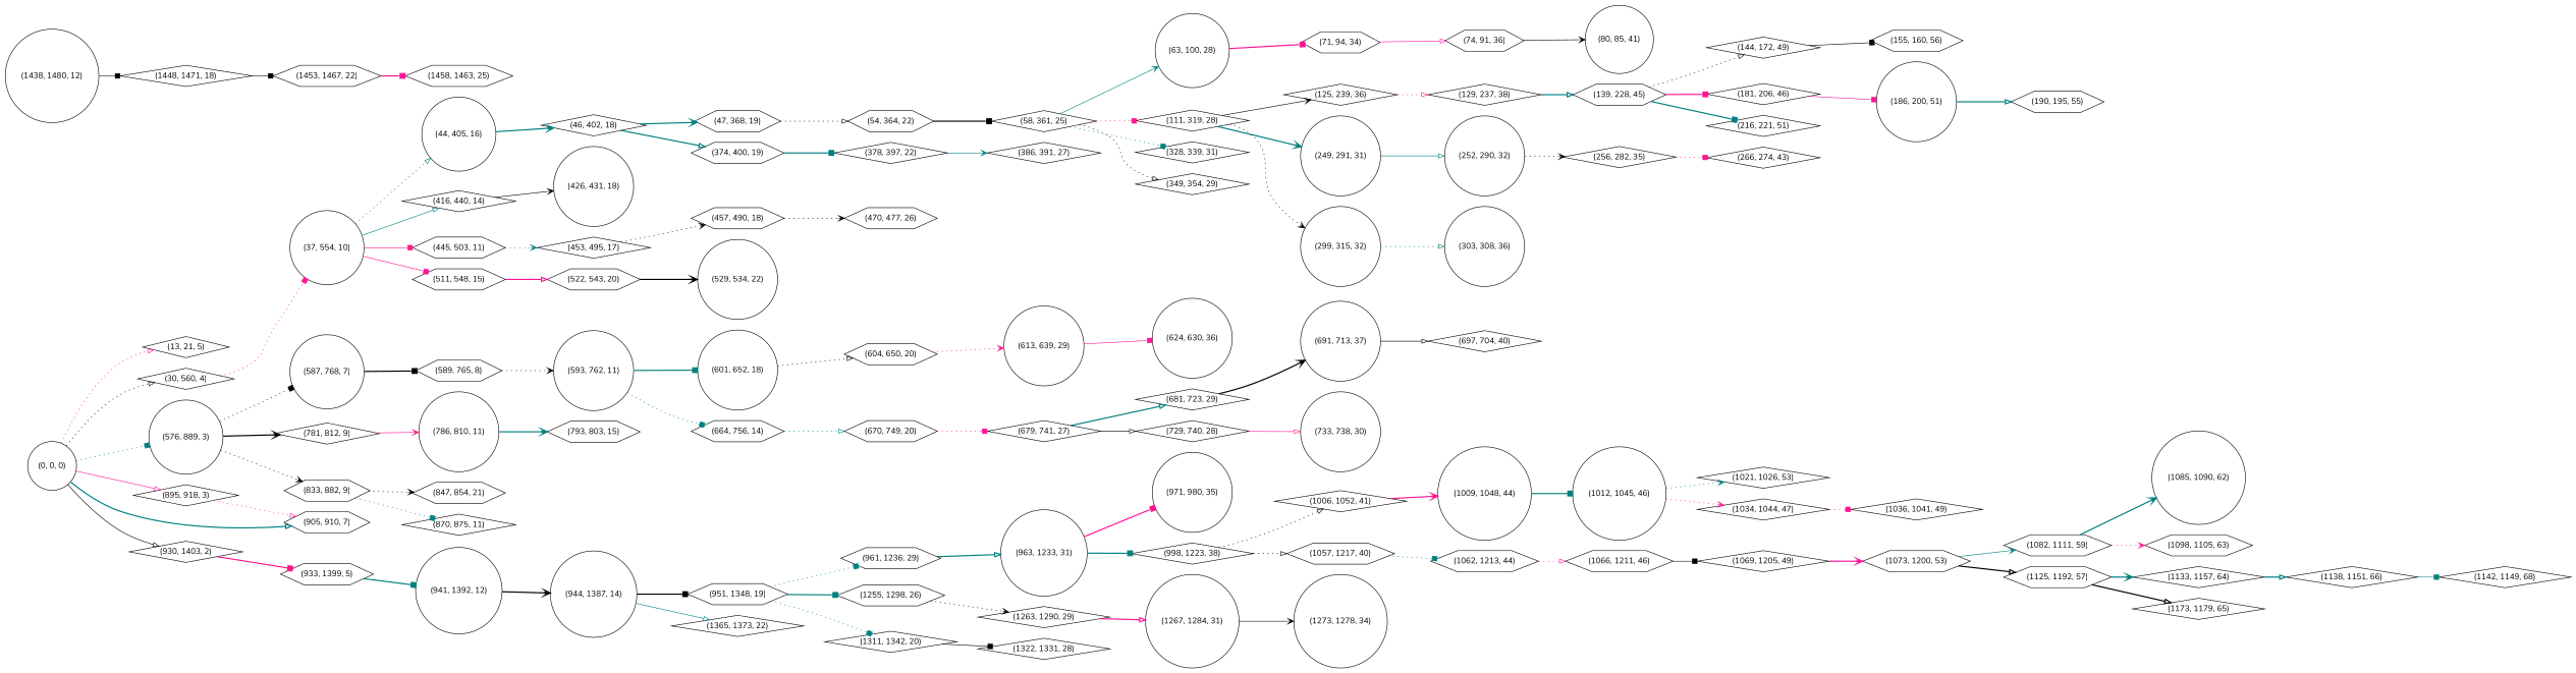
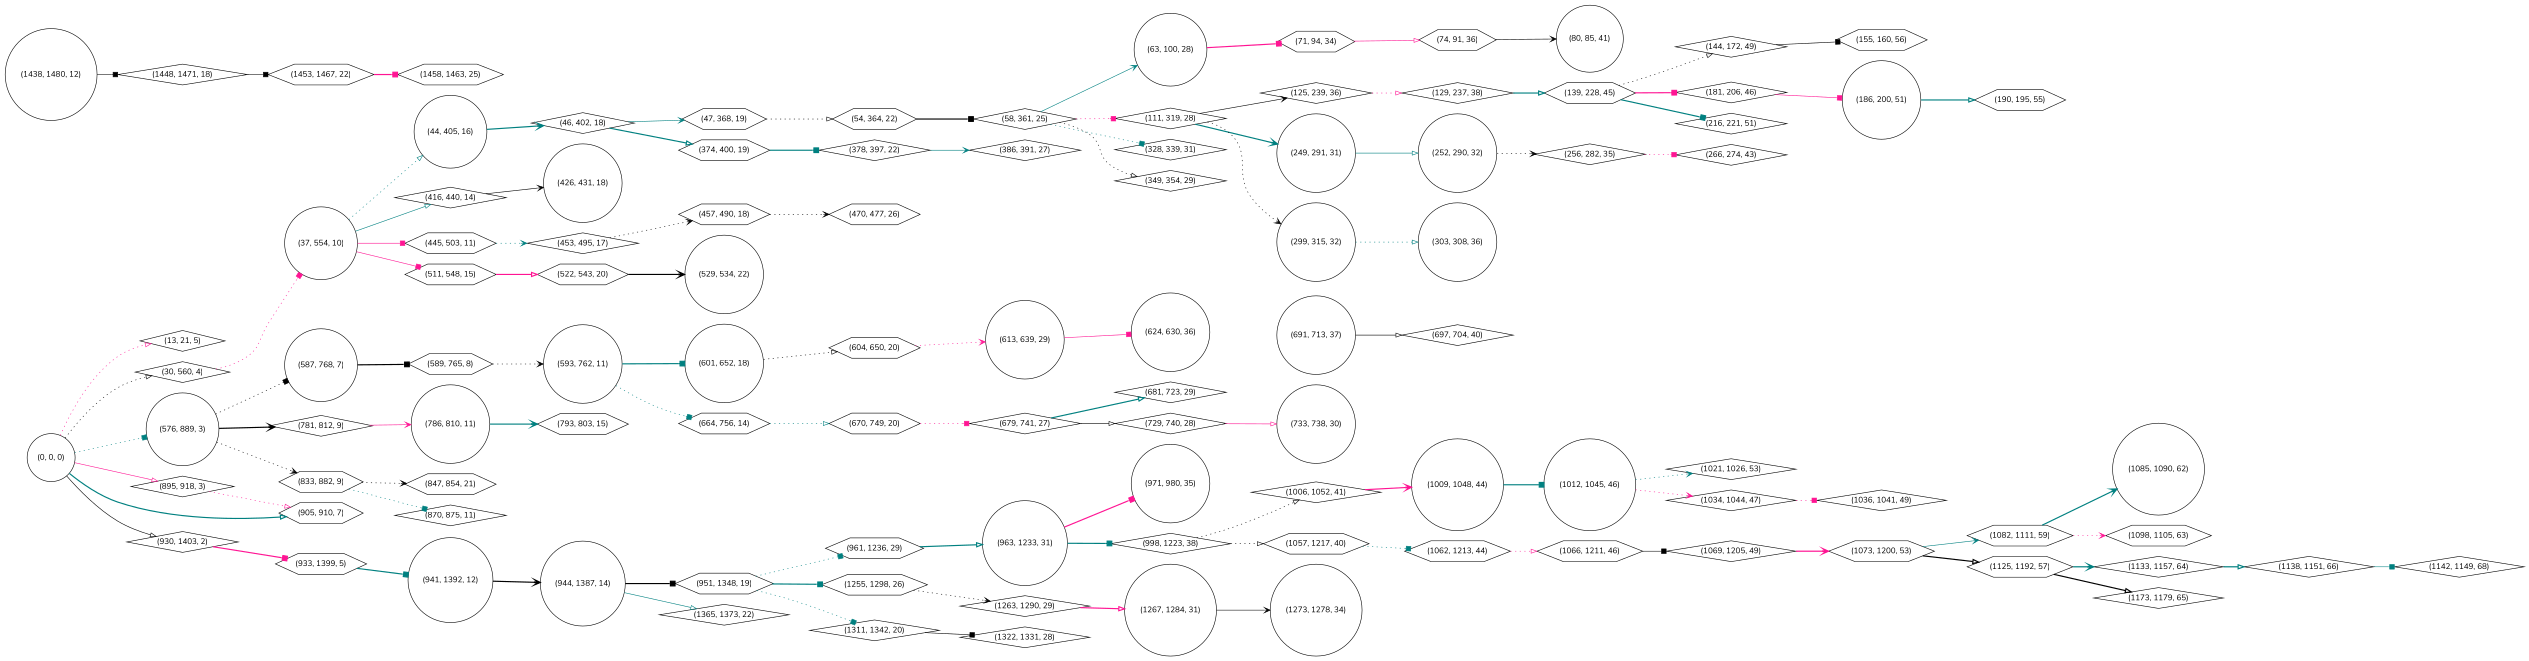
  digraph {
    fontname=Nunito
    rankdir=LR
    node [fontname=Nunito shape=diamond]
    edge [arrowhead=box color=teal fontname=Nunito style=dotted]
    "(0, 0, 0)" [shape=circle]
    "(13, 21, 5)"
    "(30, 560, 4)"
    "(576, 889, 3)" [shape=circle]
    "(895, 918, 3)"
    "(930, 1403, 2)"
    "(905, 910, 7)" [shape=hexagon]
    "(37, 554, 10)" [shape=circle]
    "(587, 768, 7)" [shape=circle]
    "(781, 812, 9)"
    "(833, 882, 9)" [shape=hexagon]
    "(933, 1399, 5)" [shape=hexagon]
    "(1438, 1480, 12)" [shape=circle]
    "(1448, 1471, 18)"
    "(44, 405, 16)" [shape=circle]
    "(416, 440, 14)"
    "(445, 503, 11)" [shape=hexagon]
    "(511, 548, 15)" [shape=hexagon]
    "(46, 402, 18)"
    "(426, 431, 18)" [shape=circle]
    "(453, 495, 17)"
    "(522, 543, 20)" [shape=hexagon]
    "(47, 368, 19)" [shape=hexagon]
    "(374, 400, 19)" [shape=hexagon]
    "(54, 364, 22)" [shape=hexagon]
    "(378, 397, 22)"
    "(58, 361, 25)"
    "(63, 100, 28)" [shape=circle]
    "(111, 319, 28)"
    "(328, 339, 31)"
    "(349, 354, 29)"
    "(71, 94, 34)" [shape=hexagon]
    "(125, 239, 36)"
    "(249, 291, 31)" [shape=circle]
    "(299, 315, 32)" [shape=circle]
    "(74, 91, 36)" [shape=hexagon]
    "(80, 85, 41)" [shape=circle]
    "(129, 237, 38)"
    "(252, 290, 32)" [shape=circle]
    "(303, 308, 36)" [shape=circle]
    "(139, 228, 45)" [shape=hexagon]
    "(144, 172, 49)"
    "(181, 206, 46)"
    "(216, 221, 51)"
    "(155, 160, 56)" [shape=hexagon]
    "(186, 200, 51)" [shape=circle]
    "(190, 195, 55)" [shape=hexagon]
    "(256, 282, 35)"
    "(266, 274, 43)"
    "(386, 391, 27)"
    "(457, 490, 18)" [shape=hexagon]
    "(470, 477, 26)" [shape=hexagon]
    "(529, 534, 22)" [shape=circle]
    "(589, 765, 8)" [shape=hexagon]
    "(786, 810, 11)" [shape=circle]
    "(847, 854, 21)" [shape=hexagon]
    "(870, 875, 11)"
    "(593, 762, 11)" [shape=circle]
    "(601, 652, 18)" [shape=circle]
    "(664, 756, 14)" [shape=hexagon]
    "(604, 650, 20)" [shape=hexagon]
    "(670, 749, 20)" [shape=hexagon]
    "(613, 639, 29)" [shape=circle]
    "(624, 630, 36)" [shape=circle]
    "(679, 741, 27)"
    "(681, 723, 29)"
    "(729, 740, 28)"
    "(691, 713, 37)" [shape=circle]
    "(733, 738, 30)" [shape=circle]
    "(697, 704, 40)"
    "(793, 803, 15)" [shape=hexagon]
    "(941, 1392, 12)" [shape=circle]
    "(944, 1387, 14)" [shape=circle]
    "(951, 1348, 19)" [shape=hexagon]
    "(1365, 1373, 22)"
    "(961, 1236, 29)" [shape=hexagon]
    "(1255, 1298, 26)" [shape=hexagon]
    "(1311, 1342, 20)"
    "(963, 1233, 31)" [shape=circle]
    "(1263, 1290, 29)"
    "(1322, 1331, 28)"
    "(971, 980, 35)" [shape=circle]
    "(998, 1223, 38)"
    "(1006, 1052, 41)"
    "(1057, 1217, 40)" [shape=hexagon]
    "(1009, 1048, 44)" [shape=circle]
    "(1062, 1213, 44)" [shape=hexagon]
    "(1012, 1045, 46)" [shape=circle]
    "(1021, 1026, 53)"
    "(1034, 1044, 47)"
    "(1036, 1041, 49)"
    "(1066, 1211, 46)" [shape=hexagon]
    "(1069, 1205, 49)"
    "(1073, 1200, 53)" [shape=hexagon]
    "(1082, 1111, 59)" [shape=hexagon]
    "(1125, 1192, 57)" [shape=hexagon]
    "(1085, 1090, 62)" [shape=circle]
    "(1098, 1105, 63)" [shape=hexagon]
    "(1133, 1157, 64)"
    "(1173, 1179, 65)"
    "(1138, 1151, 66)"
    "(1142, 1149, 68)"
    "(1267, 1284, 31)" [shape=circle]
    "(1273, 1278, 34)" [shape=circle]
    "(1453, 1467, 22)" [shape=hexagon]
    "(1458, 1463, 25)" [shape=hexagon]
    "(0, 0, 0)" -> "(13, 21, 5)" [arrowhead=onormal color=deeppink]
    "(0, 0, 0)" -> "(30, 560, 4)" [arrowhead=onormal color=black]
    "(0, 0, 0)" -> "(576, 889, 3)"
    "(0, 0, 0)" -> "(895, 918, 3)" [arrowhead=onormal color=deeppink style=solid]
    "(0, 0, 0)" -> "(930, 1403, 2)" [arrowhead=onormal color=black style=solid]
    "(0, 0, 0)" -> "(905, 910, 7)" [arrowhead=onormal style=bold]
    "(30, 560, 4)" -> "(37, 554, 10)" [color=deeppink]
    "(576, 889, 3)" -> "(587, 768, 7)" [color=black]
    "(576, 889, 3)" -> "(781, 812, 9)" [arrowhead=vee color=black style=bold]
    "(576, 889, 3)" -> "(833, 882, 9)" [arrowhead=vee color=black]
    "(895, 918, 3)" -> "(905, 910, 7)" [arrowhead=onormal color=deeppink]
    "(930, 1403, 2)" -> "(933, 1399, 5)" [color=deeppink style=bold]
    "(37, 554, 10)" -> "(44, 405, 16)" [arrowhead=onormal]
    "(37, 554, 10)" -> "(416, 440, 14)" [arrowhead=onormal style=solid]
    "(37, 554, 10)" -> "(445, 503, 11)" [color=deeppink style=solid]
    "(37, 554, 10)" -> "(511, 548, 15)" [color=deeppink style=solid]
    "(587, 768, 7)" -> "(589, 765, 8)" [color=black style=bold]
    "(781, 812, 9)" -> "(786, 810, 11)" [arrowhead=vee color=deeppink style=solid]
    "(833, 882, 9)" -> "(847, 854, 21)" [arrowhead=vee color=black]
    "(833, 882, 9)" -> "(870, 875, 11)"
    "(933, 1399, 5)" -> "(941, 1392, 12)" [style=bold]
    "(1438, 1480, 12)" -> "(1448, 1471, 18)" [color=black style=solid]
    "(1448, 1471, 18)" -> "(1453, 1467, 22)" [color=black style=solid]
    "(44, 405, 16)" -> "(46, 402, 18)" [arrowhead=vee style=bold]
    "(416, 440, 14)" -> "(426, 431, 18)" [arrowhead=vee color=black style=solid]
    "(445, 503, 11)" -> "(453, 495, 17)" [arrowhead=vee]
    "(511, 548, 15)" -> "(522, 543, 20)" [arrowhead=onormal color=deeppink style=bold]
-   "(46, 402, 18)" -> "(47, 368, 19)" [arrowhead=vee style=bold]
+   "(46, 402, 18)" -> "(47, 368, 19)" [arrowhead=vee style=solid]
    "(46, 402, 18)" -> "(374, 400, 19)" [arrowhead=onormal style=bold]
    "(453, 495, 17)" -> "(457, 490, 18)" [arrowhead=vee color=black]
    "(522, 543, 20)" -> "(529, 534, 22)" [arrowhead=vee color=black style=bold]
    "(47, 368, 19)" -> "(54, 364, 22)" [arrowhead=onormal color=black]
    "(374, 400, 19)" -> "(378, 397, 22)" [style=bold]
    "(54, 364, 22)" -> "(58, 361, 25)" [color=black style=bold]
    "(378, 397, 22)" -> "(386, 391, 27)" [arrowhead=vee style=solid]
    "(58, 361, 25)" -> "(63, 100, 28)" [arrowhead=vee style=solid]
    "(58, 361, 25)" -> "(111, 319, 28)" [color=deeppink]
    "(58, 361, 25)" -> "(328, 339, 31)"
    "(58, 361, 25)" -> "(349, 354, 29)" [arrowhead=onormal color=black]
    "(63, 100, 28)" -> "(71, 94, 34)" [color=deeppink style=bold]
    "(111, 319, 28)" -> "(125, 239, 36)" [arrowhead=vee color=black style=solid]
    "(111, 319, 28)" -> "(249, 291, 31)" [arrowhead=vee style=bold]
    "(111, 319, 28)" -> "(299, 315, 32)" [arrowhead=vee color=black]
    "(71, 94, 34)" -> "(74, 91, 36)" [arrowhead=onormal color=deeppink style=solid]
    "(125, 239, 36)" -> "(129, 237, 38)" [arrowhead=onormal color=deeppink]
    "(249, 291, 31)" -> "(252, 290, 32)" [arrowhead=onormal style=solid]
    "(299, 315, 32)" -> "(303, 308, 36)" [arrowhead=onormal]
    "(74, 91, 36)" -> "(80, 85, 41)" [arrowhead=vee color=black style=solid]
    "(129, 237, 38)" -> "(139, 228, 45)" [arrowhead=onormal style=bold]
    "(252, 290, 32)" -> "(256, 282, 35)" [arrowhead=vee color=black]
    "(139, 228, 45)" -> "(144, 172, 49)" [arrowhead=onormal color=black]
    "(139, 228, 45)" -> "(181, 206, 46)" [color=deeppink style=bold]
    "(139, 228, 45)" -> "(216, 221, 51)" [style=bold]
    "(144, 172, 49)" -> "(155, 160, 56)" [color=black style=solid]
    "(181, 206, 46)" -> "(186, 200, 51)" [color=deeppink style=solid]
    "(186, 200, 51)" -> "(190, 195, 55)" [arrowhead=onormal style=bold]
    "(256, 282, 35)" -> "(266, 274, 43)" [color=deeppink]
    "(457, 490, 18)" -> "(470, 477, 26)" [arrowhead=vee color=black]
    "(589, 765, 8)" -> "(593, 762, 11)" [arrowhead=vee color=black]
    "(786, 810, 11)" -> "(793, 803, 15)" [arrowhead=vee style=bold]
    "(593, 762, 11)" -> "(601, 652, 18)" [style=bold]
    "(593, 762, 11)" -> "(664, 756, 14)"
    "(601, 652, 18)" -> "(604, 650, 20)" [arrowhead=onormal color=black]
    "(664, 756, 14)" -> "(670, 749, 20)" [arrowhead=onormal]
    "(604, 650, 20)" -> "(613, 639, 29)" [arrowhead=vee color=deeppink]
    "(670, 749, 20)" -> "(679, 741, 27)" [color=deeppink]
    "(613, 639, 29)" -> "(624, 630, 36)" [color=deeppink style=solid]
    "(679, 741, 27)" -> "(681, 723, 29)" [arrowhead=onormal style=bold]
    "(679, 741, 27)" -> "(729, 740, 28)" [arrowhead=onormal color=black style=solid]
-   "(681, 723, 29)" -> "(691, 713, 37)" [arrowhead=vee color=black style=bold]
    "(729, 740, 28)" -> "(733, 738, 30)" [arrowhead=onormal color=deeppink style=solid]
    "(691, 713, 37)" -> "(697, 704, 40)" [arrowhead=onormal color=black style=solid]
    "(941, 1392, 12)" -> "(944, 1387, 14)" [arrowhead=vee color=black style=bold]
    "(944, 1387, 14)" -> "(951, 1348, 19)" [color=black style=bold]
    "(944, 1387, 14)" -> "(1365, 1373, 22)" [arrowhead=onormal style=solid]
    "(951, 1348, 19)" -> "(961, 1236, 29)"
    "(951, 1348, 19)" -> "(1255, 1298, 26)" [style=bold]
    "(951, 1348, 19)" -> "(1311, 1342, 20)"
    "(961, 1236, 29)" -> "(963, 1233, 31)" [arrowhead=onormal style=bold]
    "(1255, 1298, 26)" -> "(1263, 1290, 29)" [arrowhead=vee color=black]
    "(1311, 1342, 20)" -> "(1322, 1331, 28)" [color=black style=solid]
    "(963, 1233, 31)" -> "(971, 980, 35)" [color=deeppink style=bold]
    "(963, 1233, 31)" -> "(998, 1223, 38)" [style=bold]
    "(1263, 1290, 29)" -> "(1267, 1284, 31)" [arrowhead=onormal color=deeppink style=bold]
    "(998, 1223, 38)" -> "(1006, 1052, 41)" [arrowhead=onormal color=black]
    "(998, 1223, 38)" -> "(1057, 1217, 40)" [arrowhead=onormal color=black]
    "(1006, 1052, 41)" -> "(1009, 1048, 44)" [arrowhead=vee color=deeppink style=bold]
    "(1057, 1217, 40)" -> "(1062, 1213, 44)"
    "(1009, 1048, 44)" -> "(1012, 1045, 46)" [style=bold]
    "(1062, 1213, 44)" -> "(1066, 1211, 46)" [arrowhead=onormal color=deeppink]
    "(1012, 1045, 46)" -> "(1021, 1026, 53)" [arrowhead=vee]
    "(1012, 1045, 46)" -> "(1034, 1044, 47)" [arrowhead=vee color=deeppink]
    "(1034, 1044, 47)" -> "(1036, 1041, 49)" [color=deeppink]
    "(1066, 1211, 46)" -> "(1069, 1205, 49)" [color=black style=solid]
    "(1069, 1205, 49)" -> "(1073, 1200, 53)" [arrowhead=vee color=deeppink style=bold]
    "(1073, 1200, 53)" -> "(1082, 1111, 59)" [arrowhead=vee style=solid]
    "(1073, 1200, 53)" -> "(1125, 1192, 57)" [arrowhead=onormal color=black style=bold]
    "(1082, 1111, 59)" -> "(1085, 1090, 62)" [arrowhead=vee style=bold]
    "(1082, 1111, 59)" -> "(1098, 1105, 63)" [arrowhead=vee color=deeppink]
    "(1125, 1192, 57)" -> "(1133, 1157, 64)" [arrowhead=vee style=bold]
    "(1125, 1192, 57)" -> "(1173, 1179, 65)" [arrowhead=onormal color=black style=bold]
    "(1133, 1157, 64)" -> "(1138, 1151, 66)" [arrowhead=onormal style=bold]
    "(1138, 1151, 66)" -> "(1142, 1149, 68)" [style=solid]
    "(1267, 1284, 31)" -> "(1273, 1278, 34)" [arrowhead=vee color=black style=solid]
    "(1453, 1467, 22)" -> "(1458, 1463, 25)" [color=deeppink style=bold]
  }
